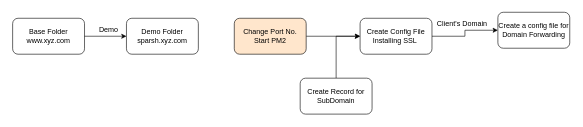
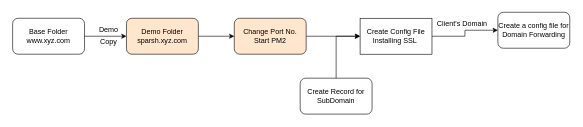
  <mxCell id="0" />
  <mxCell id="1" parent="0" />
  <mxCell id="2" value="Base Folder&lt;br&gt;www.xyz.com" style="rounded=1;whiteSpace=wrap;html=1;" vertex="1" parent="1"><mxGeometry x="20" y="30" width="120" height="60" as="geometry" /></mxCell>
- <mxCell id="4" value="Demo Folder&lt;br&gt;sparsh.xyz.com" style="rounded=1;whiteSpace=wrap;html=1;" vertex="1" parent="1"><mxGeometry x="210" y="30" width="120" height="60" as="geometry" /></mxCell>
+ <mxCell id="3" style="edgeStyle=orthogonalEdgeStyle;rounded=0;orthogonalLoop=1;jettySize=auto;html=1;exitX=1;exitY=0.5;exitDx=0;exitDy=0;entryX=0;entryY=0.5;entryDx=0;entryDy=0;" edge="1" parent="1" source="4" target="9"><mxGeometry relative="1" as="geometry" /></mxCell>
+ <mxCell id="4" value="Demo Folder&lt;br&gt;sparsh.xyz.com" style="rounded=1;whiteSpace=wrap;html=1;fillColor=#ffe6cc;" vertex="1" parent="1"><mxGeometry x="210" y="30" width="120" height="60" as="geometry" /></mxCell>
  <mxCell id="5" value="" style="endArrow=classic;html=1;rounded=0;entryX=0;entryY=0.5;entryDx=0;entryDy=0;" edge="1" parent="1" target="4"><mxGeometry width="50" height="50" relative="1" as="geometry"><mxPoint x="140" y="60" as="sourcePoint" /><mxPoint x="190" y="10" as="targetPoint" /><Array as="points" /></mxGeometry></mxCell>
  <mxCell id="6" value="Demo" style="text;html=1;align=center;verticalAlign=middle;resizable=0;points=[];autosize=1;strokeColor=none;fillColor=none;" vertex="1" parent="1"><mxGeometry x="155" y="40" width="50" height="20" as="geometry" /></mxCell>
+ <mxCell id="7" value="Copy&lt;br&gt;" style="text;html=1;align=center;verticalAlign=middle;resizable=0;points=[];autosize=1;strokeColor=none;fillColor=none;" vertex="1" parent="1"><mxGeometry x="160" y="60" width="40" height="20" as="geometry" /></mxCell>
  <mxCell id="8" style="edgeStyle=orthogonalEdgeStyle;rounded=0;orthogonalLoop=1;jettySize=auto;html=1;exitX=1;exitY=0.5;exitDx=0;exitDy=0;" edge="1" parent="1" source="9" target="11"><mxGeometry relative="1" as="geometry" /></mxCell>
  <mxCell id="9" value="Change Port No.&lt;br&gt;Start PM2&lt;br&gt;" style="rounded=1;whiteSpace=wrap;html=1;fillColor=#ffe6cc;" vertex="1" parent="1"><mxGeometry x="390" y="30" width="120" height="60" as="geometry" /></mxCell>
  <mxCell id="10" style="edgeStyle=orthogonalEdgeStyle;rounded=0;orthogonalLoop=1;jettySize=auto;html=1;entryX=0;entryY=0.5;entryDx=0;entryDy=0;" edge="1" parent="1" source="11" target="14"><mxGeometry relative="1" as="geometry" /></mxCell>
- <mxCell id="11" value="Create Config File&lt;br&gt;Installing SSL&amp;nbsp;" style="rounded=1;whiteSpace=wrap;html=1;" vertex="1" parent="1"><mxGeometry x="600" y="30" width="120" height="60" as="geometry" /></mxCell>
+ <mxCell id="11" value="Create Config File&lt;br&gt;Installing SSL&amp;nbsp;" style="whiteSpace=wrap;html=1;rounded=0;" vertex="1" parent="1"><mxGeometry x="600" y="30" width="120" height="60" as="geometry" /></mxCell>
  <mxCell id="12" style="edgeStyle=orthogonalEdgeStyle;rounded=0;orthogonalLoop=1;jettySize=auto;html=1;entryX=0;entryY=0.5;entryDx=0;entryDy=0;" edge="1" parent="1" source="13" target="11"><mxGeometry relative="1" as="geometry"><mxPoint x="590" y="60" as="targetPoint" /></mxGeometry></mxCell>
  <mxCell id="13" value="Create Record for SubDomain" style="rounded=1;whiteSpace=wrap;html=1;" vertex="1" parent="1"><mxGeometry x="500" y="130" width="120" height="60" as="geometry" /></mxCell>
  <mxCell id="14" value="Create a config file for Domain Forwarding" style="rounded=1;whiteSpace=wrap;html=1;" vertex="1" parent="1"><mxGeometry x="830" y="20" width="120" height="60" as="geometry" /></mxCell>
  <mxCell id="15" value="Client's Domain" style="text;html=1;align=center;verticalAlign=middle;resizable=0;points=[];autosize=1;strokeColor=none;fillColor=none;rotation=0;" vertex="1" parent="1"><mxGeometry x="720" y="30" width="100" height="20" as="geometry" /></mxCell>
